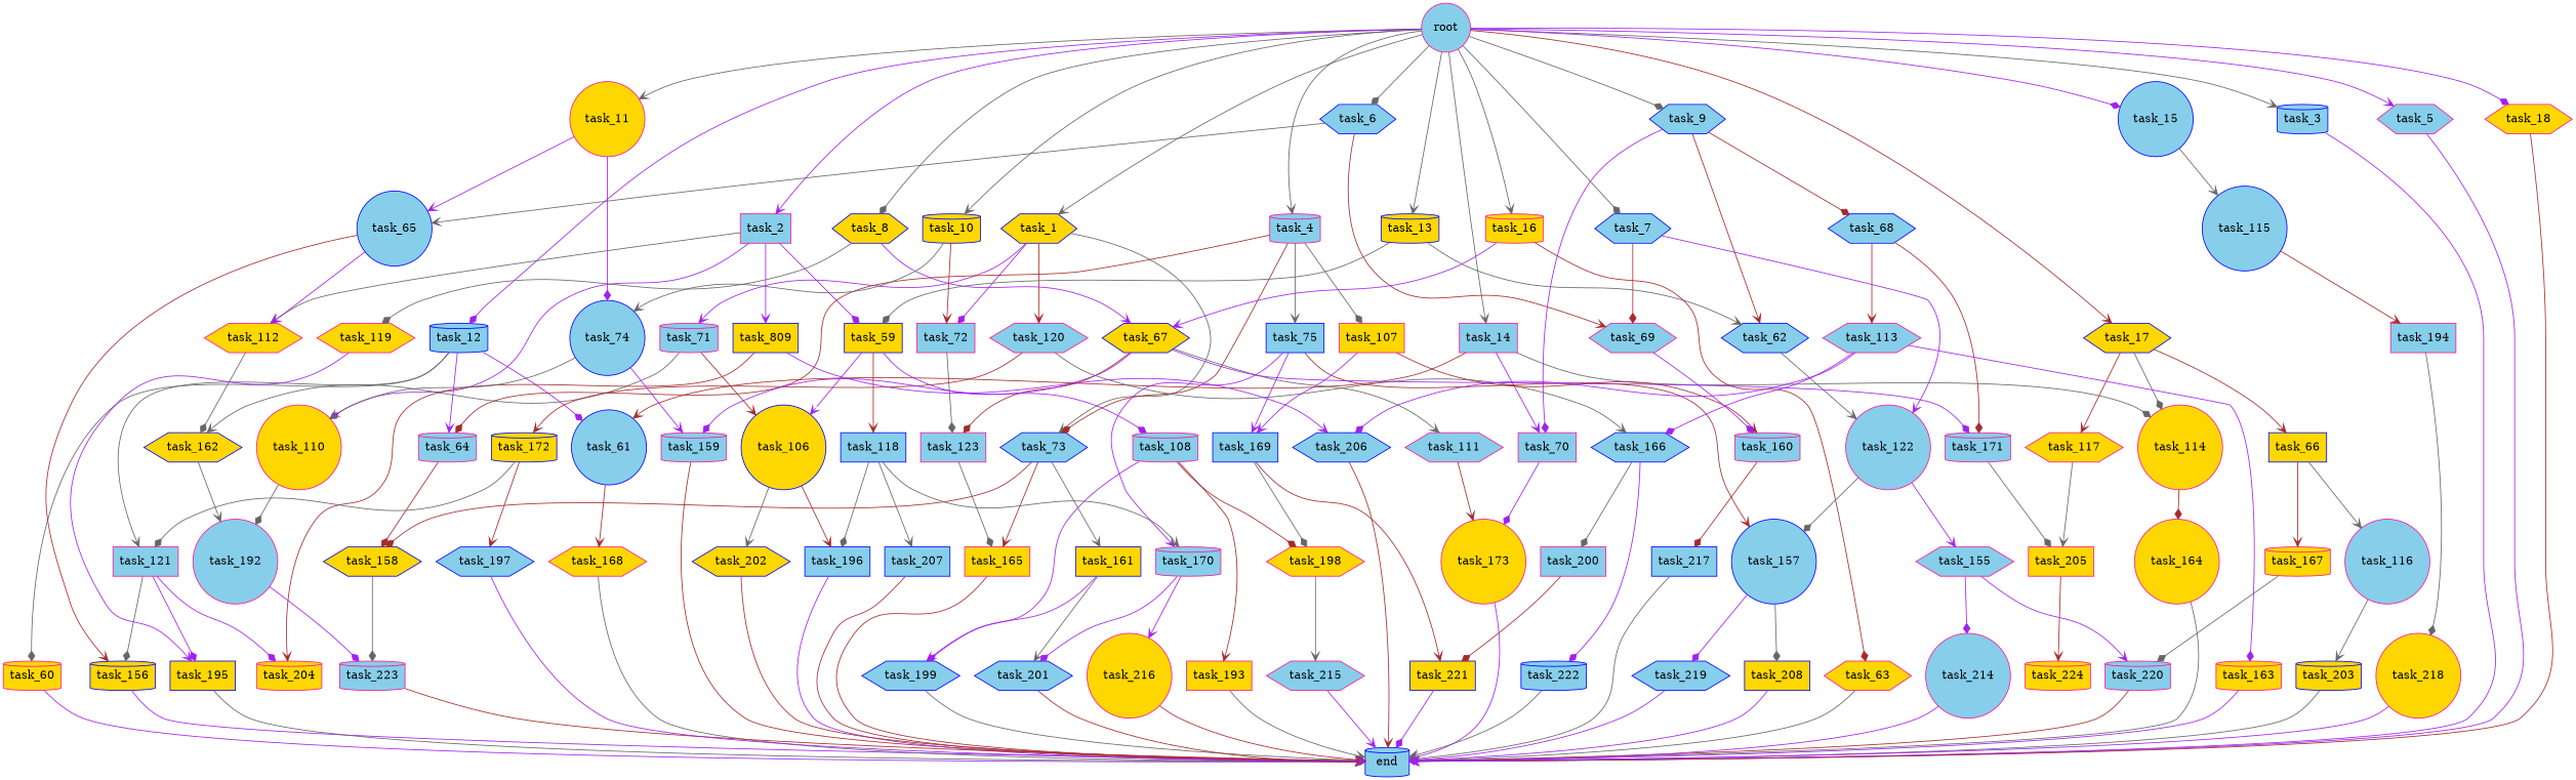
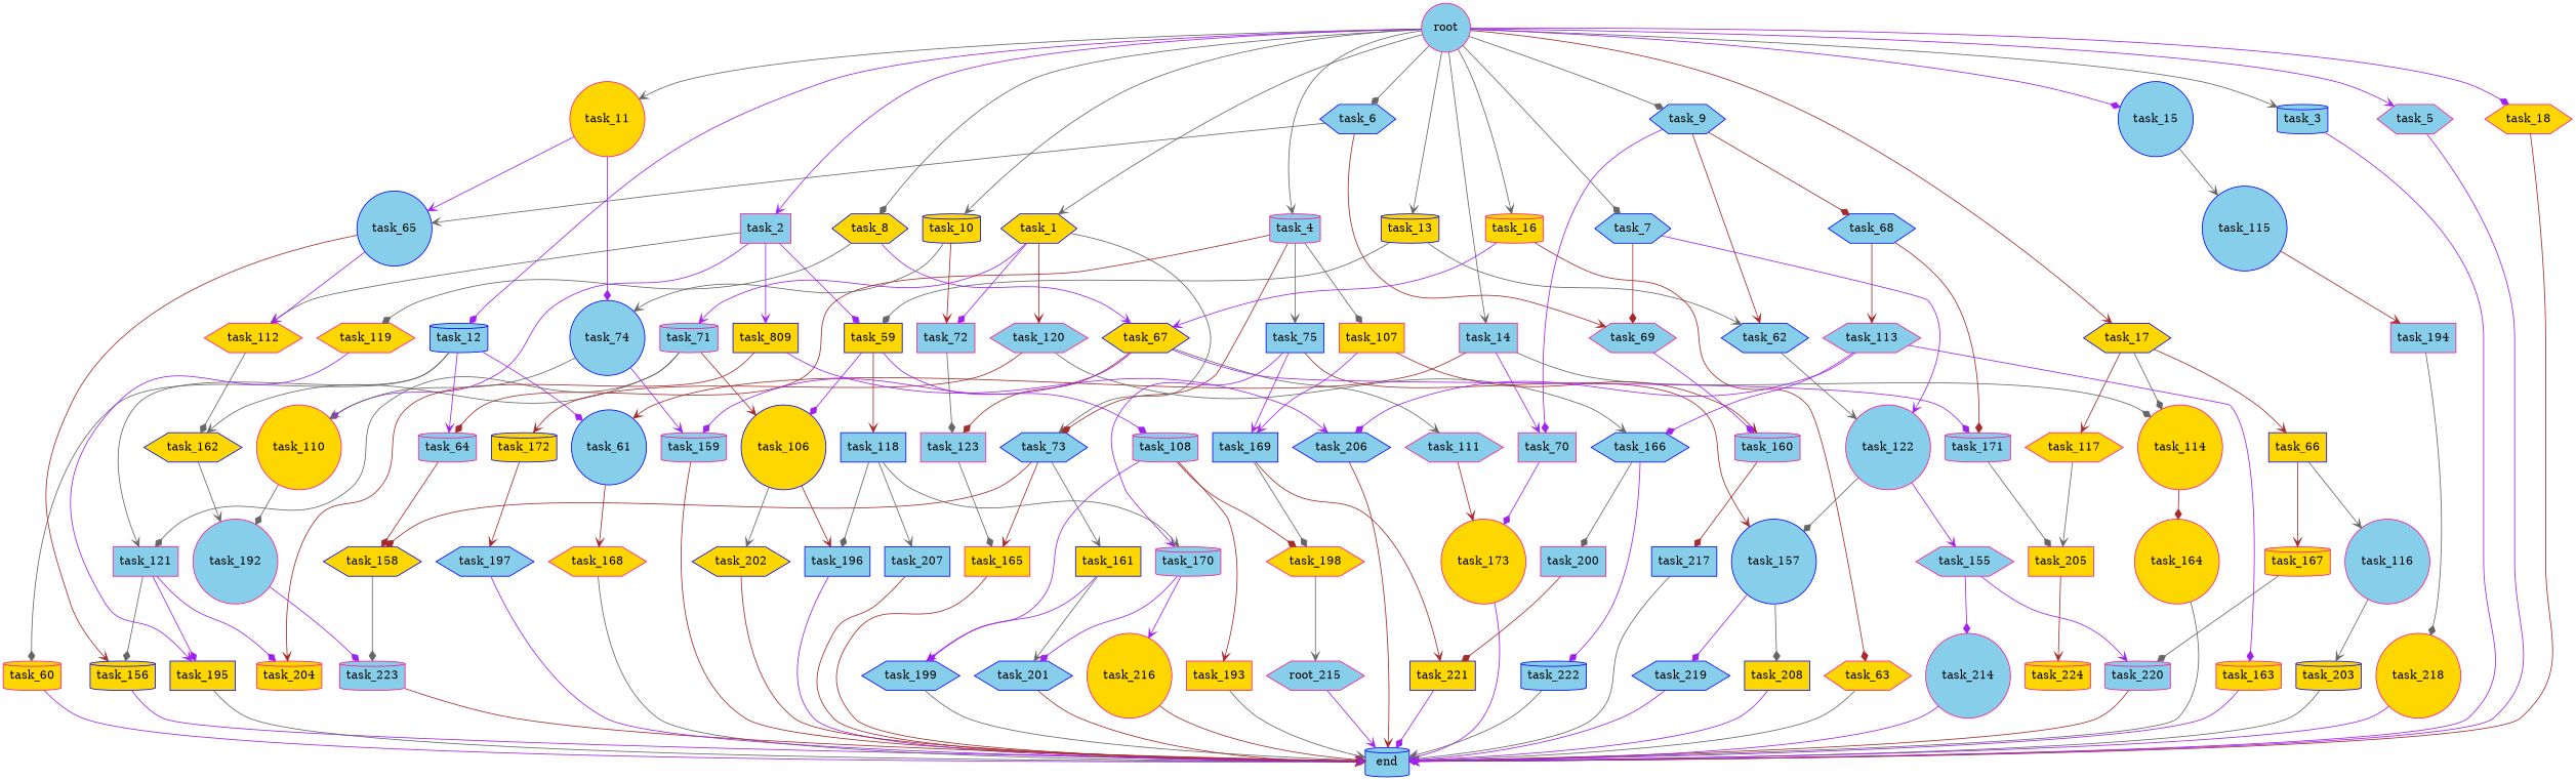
  digraph {
    node [color=deeppink fillcolor=skyblue shape=hexagon style=filled]
    edge [arrowhead=vee color=gray40]
    root [shape=circle]
    task_1 [color=blue fillcolor=gold]
    task_2 [shape=box]
    task_3 [color=blue shape=cylinder]
    task_4 [shape=cylinder]
    task_5
    task_6 [color=blue]
    task_7 [color=blue]
    task_8 [color=blue fillcolor=gold]
    task_9 [color=blue]
    task_10 [color=blue fillcolor=gold shape=cylinder]
    task_11 [fillcolor=gold shape=circle]
    task_12 [color=blue shape=cylinder]
    task_13 [color=blue fillcolor=gold shape=cylinder]
    task_14 [shape=box]
    task_15 [color=blue shape=circle]
    task_16 [fillcolor=gold shape=cylinder]
    task_17 [color=blue fillcolor=gold]
    task_18 [fillcolor=gold]
    task_71 [shape=cylinder]
    task_72 [shape=box]
    task_73 [color=blue]
    task_120
    task_59 [color=blue fillcolor=gold shape=box]
    n25 [color=blue fillcolor=gold label=task_809 shape=box]
    task_110 [fillcolor=gold shape=circle]
    task_112 [fillcolor=gold]
    end [color=blue shape=cylinder]
    task_64 [shape=cylinder]
    task_75 [color=blue shape=box]
    task_107 [fillcolor=gold shape=box]
    task_65 [color=blue shape=circle]
    task_69
    task_122 [shape=circle]
    task_67 [color=blue fillcolor=gold]
    task_119 [fillcolor=gold]
    task_62 [color=blue]
    task_68 [color=blue]
    task_70 [shape=box]
    task_74 [color=blue shape=circle]
    task_60 [fillcolor=gold shape=cylinder]
    task_61 [color=blue shape=circle]
    task_121 [shape=box]
    task_114 [fillcolor=gold shape=circle]
    task_115 [color=blue shape=circle]
    task_63 [fillcolor=gold]
    task_66 [color=blue fillcolor=gold shape=box]
    task_117 [fillcolor=gold]
    task_106 [color=blue fillcolor=gold shape=circle]
    task_162 [color=blue fillcolor=gold]
    task_123 [shape=box]
    task_158 [color=blue fillcolor=gold]
    task_161 [color=blue fillcolor=gold shape=box]
    task_165 [fillcolor=gold shape=box]
    task_166 [color=blue]
    task_172 [color=blue fillcolor=gold shape=cylinder]
    task_108 [shape=cylinder]
    task_118 [color=blue shape=box]
    task_204 [fillcolor=gold shape=cylinder]
    task_206 [color=blue]
    task_192 [shape=circle]
    task_157 [color=blue shape=circle]
    task_169 [color=blue shape=box]
    task_170 [shape=cylinder]
    task_160 [shape=cylinder]
    task_156 [color=blue fillcolor=gold shape=cylinder]
    task_155
    task_111
    task_159 [shape=cylinder]
    task_171 [shape=cylinder]
    task_195 [color=blue fillcolor=gold shape=box]
    task_113
    task_173 [fillcolor=gold shape=circle]
    task_168 [fillcolor=gold]
    task_164 [fillcolor=gold shape=circle]
    task_194 [shape=box]
    task_116 [shape=circle]
    task_167 [fillcolor=gold shape=cylinder]
    task_205 [fillcolor=gold shape=box]
    task_196 [color=blue shape=box]
    task_202 [color=blue fillcolor=gold]
    task_193 [fillcolor=gold shape=box]
    task_198 [fillcolor=gold]
    task_199 [color=blue]
    task_207 [color=blue shape=box]
    task_223 [shape=cylinder]
    task_203 [color=blue fillcolor=gold shape=cylinder]
    task_220 [shape=cylinder]
    task_163 [fillcolor=gold shape=cylinder]
    task_217 [color=blue shape=box]
    task_201 [color=blue]
    task_208 [color=blue fillcolor=gold shape=box]
    task_219 [color=blue]
    task_221 [color=blue fillcolor=gold shape=box]
    task_216 [fillcolor=gold shape=circle]
-   task_215
+   task_215 [label=root_215]
    task_200 [shape=box]
    task_222 [color=blue shape=cylinder]
    task_218 [fillcolor=gold shape=circle]
    task_224 [fillcolor=gold shape=cylinder]
    task_197 [color=blue]
    task_214 [shape=circle]
    root -> task_1
    root -> task_2 [color=purple]
    root -> task_3
    root -> task_4
    root -> task_5 [color=purple]
    root -> task_6 [arrowhead=diamond]
    root -> task_7 [arrowhead=diamond]
    root -> task_8 [arrowhead=diamond]
    root -> task_9 [arrowhead=diamond]
    root -> task_10
    root -> task_11
    root -> task_12 [arrowhead=diamond color=purple]
    root -> task_13
    root -> task_14
    root -> task_15 [arrowhead=diamond color=purple]
    root -> task_16
    root -> task_17 [color=brown]
    root -> task_18 [arrowhead=diamond color=purple]
    task_1 -> task_71 [color=purple]
    task_1 -> task_72 [arrowhead=diamond color=purple]
    task_1 -> task_73
    task_1 -> task_120 [color=brown]
    task_2 -> task_59 [arrowhead=diamond color=purple]
    task_2 -> n25 [color=purple]
    task_2 -> task_110 [arrowhead=diamond color=purple]
    task_2 -> task_112
    task_3 -> end [color=purple]
    task_4 -> task_73 [arrowhead=diamond color=brown]
    task_4 -> task_64 [arrowhead=diamond color=brown]
    task_4 -> task_75
    task_4 -> task_107 [arrowhead=diamond]
    task_5 -> end [color=purple]
    task_6 -> task_65
    task_6 -> task_69 [color=brown]
    task_7 -> task_69 [arrowhead=diamond color=brown]
    task_7 -> task_122 [color=purple]
    task_8 -> task_67 [color=purple]
    task_8 -> task_119 [arrowhead=diamond]
    task_9 -> task_62 [color=brown]
    task_9 -> task_68 [arrowhead=diamond color=brown]
    task_9 -> task_70 [arrowhead=diamond color=purple]
    task_10 -> task_72 [color=brown]
    task_10 -> task_74
    task_11 -> task_65 [color=purple]
    task_11 -> task_74 [arrowhead=diamond color=purple]
    task_12 -> task_64 [color=purple]
    task_12 -> task_60 [arrowhead=diamond]
    task_12 -> task_61 [arrowhead=diamond color=purple]
    task_12 -> task_121
    task_13 -> task_59 [arrowhead=diamond]
    task_13 -> task_62
    task_14 -> task_70 [color=purple]
    task_14 -> task_61 [color=brown]
    task_14 -> task_114 [arrowhead=diamond]
    task_15 -> task_115
    task_16 -> task_67 [color=purple]
    task_16 -> task_63 [arrowhead=diamond color=brown]
    task_17 -> task_114 [arrowhead=diamond]
    task_17 -> task_66 [color=brown]
    task_17 -> task_117 [color=brown]
    task_18 -> end [arrowhead=diamond color=brown]
-   task_172 -> task_121 [arrowhead=diamond]
+   task_71 -> task_121 [arrowhead=diamond]
    task_71 -> task_106 [color=brown]
    task_71 -> task_162
    task_72 -> task_123 [arrowhead=diamond]
    task_73 -> task_158 [arrowhead=diamond color=brown]
    task_73 -> task_161
    task_73 -> task_165 [color=brown]
    task_120 -> task_166
    task_120 -> task_172 [color=brown]
-   task_59 -> task_106 [color=purple]
+   task_59 -> task_106 [arrowhead=diamond color=purple]
    task_59 -> task_108 [arrowhead=diamond color=purple]
    task_59 -> task_118 [color=brown]
    n25 -> task_204 [color=brown]
    n25 -> task_206 [color=purple]
    task_110 -> task_192 [arrowhead=diamond]
    task_112 -> task_162 [arrowhead=diamond]
    task_64 -> task_158 [arrowhead=diamond color=brown]
    task_75 -> task_157 [color=brown]
    task_75 -> task_169 [color=purple]
    task_75 -> task_170 [color=purple]
    task_107 -> task_169 [color=purple]
    task_107 -> task_160 [color=brown]
    task_65 -> task_112 [color=purple]
    task_65 -> task_156 [color=brown]
    task_69 -> task_160 [arrowhead=diamond color=purple]
    task_122 -> task_157 [arrowhead=diamond]
    task_122 -> task_155 [color=purple]
    task_67 -> task_123 [arrowhead=diamond color=brown]
    task_67 -> task_111
    task_67 -> task_159 [arrowhead=diamond color=purple]
    task_67 -> task_171 [arrowhead=diamond color=purple]
    task_119 -> task_195 [color=purple]
    task_62 -> task_122
    task_68 -> task_171 [arrowhead=diamond color=brown]
    task_68 -> task_113 [color=brown]
    task_70 -> task_173 [arrowhead=diamond color=purple]
    task_74 -> task_110
    task_74 -> task_159 [color=purple]
    task_60 -> end [color=purple]
    task_61 -> task_168 [color=brown]
    task_121 -> task_204 [arrowhead=diamond color=purple]
    task_121 -> task_156 [arrowhead=diamond]
    task_121 -> task_195 [arrowhead=diamond color=purple]
    task_114 -> task_164 [arrowhead=diamond color=brown]
    task_115 -> task_194 [color=brown]
    task_63 -> end
    task_66 -> task_116
    task_66 -> task_167 [color=brown]
    task_117 -> task_205
    task_106 -> task_196 [color=brown]
    task_106 -> task_202
    task_162 -> task_192
    task_123 -> task_165 [arrowhead=diamond]
    task_158 -> task_223 [arrowhead=diamond]
    task_161 -> task_199 [color=purple]
    task_161 -> task_201
    task_165 -> end [color=brown]
    task_166 -> task_200 [arrowhead=diamond]
    task_166 -> task_222 [arrowhead=diamond color=purple]
    task_172 -> task_197 [color=brown]
    task_108 -> task_193 [color=brown]
    task_108 -> task_198 [arrowhead=diamond color=brown]
    task_108 -> task_199 [arrowhead=diamond color=purple]
    task_118 -> task_170
    task_118 -> task_196 [arrowhead=diamond]
    task_118 -> task_207
    task_206 -> end [color=brown]
    task_192 -> task_223 [arrowhead=diamond color=purple]
    task_157 -> task_208 [arrowhead=diamond]
    task_157 -> task_219 [arrowhead=diamond color=purple]
    task_169 -> task_198 [arrowhead=diamond]
    task_169 -> task_221 [color=brown]
    task_170 -> task_201 [arrowhead=diamond color=purple]
    task_170 -> task_216 [color=purple]
    task_160 -> task_217 [arrowhead=diamond color=brown]
    task_156 -> end [arrowhead=diamond color=purple]
    task_155 -> task_220 [color=purple]
    task_155 -> task_214 [arrowhead=diamond color=purple]
    task_111 -> task_173 [color=brown]
    task_159 -> end [color=brown]
    task_171 -> task_205 [arrowhead=diamond]
    task_195 -> end [arrowhead=diamond]
    task_113 -> task_166 [arrowhead=diamond color=purple]
    task_113 -> task_206 [arrowhead=diamond color=purple]
    task_113 -> task_163 [arrowhead=diamond color=purple]
    task_173 -> end [color=purple]
    task_168 -> end
    task_164 -> end [arrowhead=diamond]
    task_194 -> task_218 [arrowhead=diamond]
    task_116 -> task_203
    task_167 -> task_220 [arrowhead=diamond]
    task_205 -> task_224 [color=brown]
    task_196 -> end [color=purple]
    task_202 -> end [color=brown]
    task_193 -> end
    task_198 -> task_215
    task_199 -> end
    task_207 -> end [arrowhead=diamond color=brown]
    task_223 -> end [arrowhead=diamond color=brown]
    task_203 -> end
    task_220 -> end [color=brown]
    task_163 -> end [color=purple]
    task_217 -> end [arrowhead=diamond]
    task_201 -> end [color=brown]
    task_208 -> end [arrowhead=diamond color=purple]
    task_219 -> end [color=purple]
    task_221 -> end [arrowhead=diamond color=purple]
    task_216 -> end [color=brown]
    task_215 -> end [color=purple]
    task_200 -> task_221 [arrowhead=diamond color=brown]
    task_222 -> end
    task_218 -> end [arrowhead=diamond color=purple]
    task_197 -> end [color=purple]
    task_214 -> end [arrowhead=diamond color=purple]
  }
